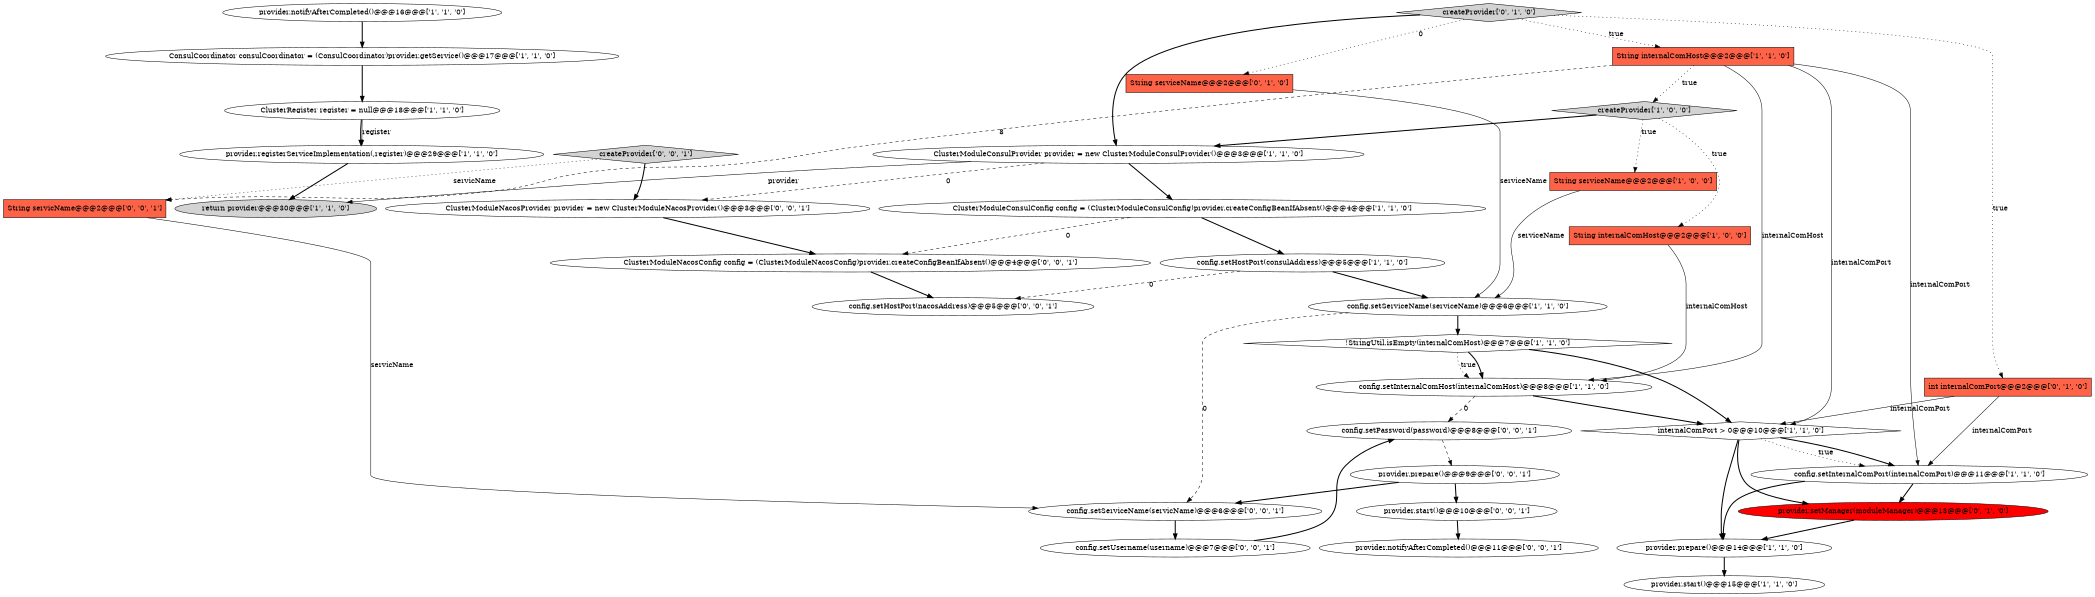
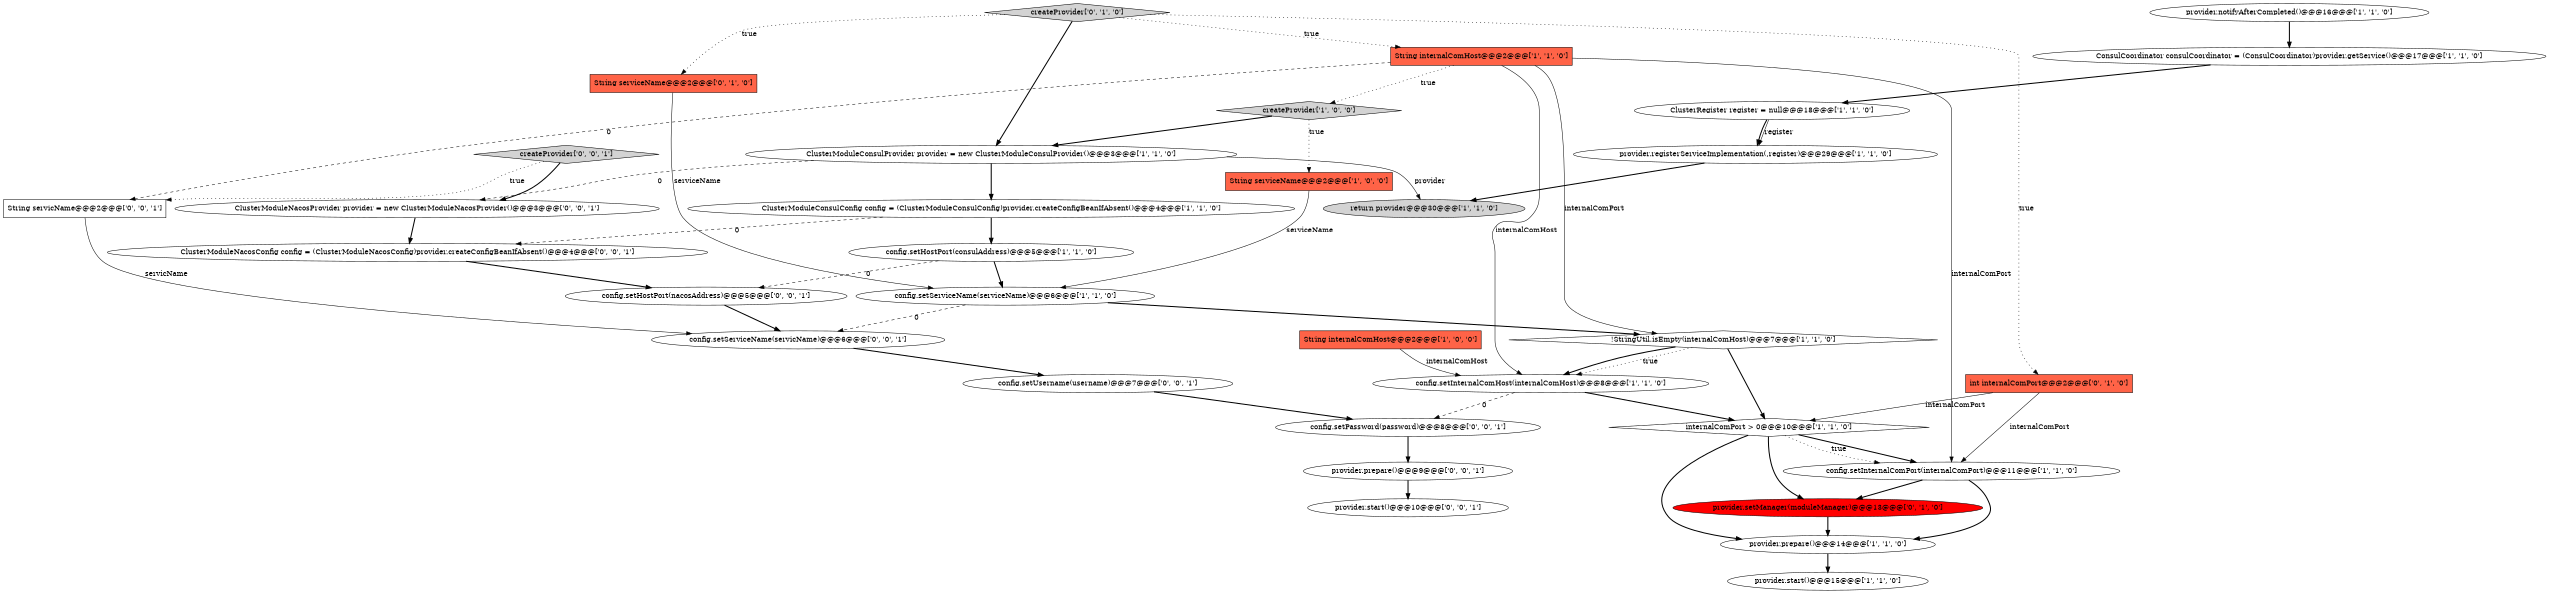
  digraph {
    node [fillcolor=white shape=ellipse style=filled]
    edge [style=bold]
    n1 [label="internalComPort > 0@@@10@@@['1', '1', '0']" shape=diamond]
    n2 [fillcolor=red label="provider.setManager(moduleManager)@@@13@@@['0', '1', '0']"]
    n3 [label="provider.prepare()@@@14@@@['1', '1', '0']"]
    n4 [label="config.setInternalComPort(internalComPort)@@@11@@@['1', '1', '0']"]
    n5 [label="provider.start()@@@15@@@['1', '1', '0']"]
    n6 [fillcolor=tomato label="String serviceName@@@2@@@['1', '0', '0']" shape=box]
    n7 [label="config.setServiceName(serviceName)@@@6@@@['1', '1', '0']"]
    n8 [label="config.setServiceName(servicName)@@@6@@@['0', '0', '1']"]
    n9 [label="!StringUtil.isEmpty(internalComHost)@@@7@@@['1', '1', '0']" shape=diamond]
    n10 [label="config.setUsername(username)@@@7@@@['0', '0', '1']"]
    n11 [label="config.setInternalComHost(internalComHost)@@@8@@@['1', '1', '0']"]
    n12 [label="provider.registerServiceImplementation(,register)@@@29@@@['1', '1', '0']"]
    n13 [fillcolor=lightgray label="return provider@@@30@@@['1', '1', '0']"]
    n14 [label="ClusterRegister register = null@@@18@@@['1', '1', '0']"]
    n15 [fillcolor=lightgray label="createProvider['0', '0', '1']" shape=diamond]
-   n16 [fillcolor=tomato label="String servicName@@@2@@@['0', '0', '1']" shape=box]
+   n16 [label="String servicName@@@2@@@['0', '0', '1']" shape=box]
    n17 [label="ClusterModuleNacosProvider provider = new ClusterModuleNacosProvider()@@@3@@@['0', '0', '1']"]
    n18 [label="ClusterModuleNacosConfig config = (ClusterModuleNacosConfig)provider.createConfigBeanIfAbsent()@@@4@@@['0', '0', '1']"]
    n19 [fillcolor=tomato label="String internalComHost@@@2@@@['1', '1', '0']" shape=box]
    n20 [fillcolor=lightgray label="createProvider['1', '0', '0']" shape=diamond]
    n21 [label="config.setPassword(password)@@@8@@@['0', '0', '1']"]
    n22 [label="provider.notifyAfterCompleted()@@@16@@@['1', '1', '0']"]
    n23 [label="ConsulCoordinator consulCoordinator = (ConsulCoordinator)provider.getService()@@@17@@@['1', '1', '0']"]
    n24 [label="config.setHostPort(nacosAddress)@@@5@@@['0', '0', '1']"]
    n25 [label="provider.start()@@@10@@@['0', '0', '1']"]
-   n26 [label="provider.notifyAfterCompleted()@@@11@@@['0', '0', '1']"]
    n27 [label="config.setHostPort(consulAddress)@@@5@@@['1', '1', '0']"]
    n28 [fillcolor=tomato label="String internalComHost@@@2@@@['1', '0', '0']" shape=box]
    n29 [fillcolor=tomato label="String serviceName@@@2@@@['0', '1', '0']" shape=box]
    n30 [label="provider.prepare()@@@9@@@['0', '0', '1']"]
    n31 [label="ClusterModuleConsulProvider provider = new ClusterModuleConsulProvider()@@@3@@@['1', '1', '0']"]
    n32 [label="ClusterModuleConsulConfig config = (ClusterModuleConsulConfig)provider.createConfigBeanIfAbsent()@@@4@@@['1', '1', '0']"]
    n33 [fillcolor=lightgray label="createProvider['0', '1', '0']" shape=diamond]
    n34 [fillcolor=tomato label="int internalComPort@@@2@@@['0', '1', '0']" shape=box]
    n1 -> n2
    n1 -> n3
    n1 -> n4
    n1 -> n4 [label=true style=dotted]
    n2 -> n3
    n3 -> n5
    n4 -> n2
    n4 -> n3
    n6 -> n7 [label=serviceName style=solid]
    n7 -> n8 [label=0 style=dashed]
    n7 -> n9
    n8 -> n10
    n9 -> n1
    n9 -> n11 [label=true style=dotted]
    n9 -> n11
    n10 -> n21
    n11 -> n1
    n11 -> n21 [label=0 style=dashed]
    n12 -> n13
    n14 -> n12
    n14 -> n12 [label=register style=solid]
-   n15 -> n16 [label=servicName style=dotted]
+   n15 -> n16 [label=true style=dotted]
    n15 -> n17
    n16 -> n8 [label=servicName style=solid]
    n17 -> n18
    n18 -> n24
-   n19 -> n1 [label=internalComPort style=solid]
+   n19 -> n9 [label=internalComPort style=solid]
    n19 -> n4 [label=internalComPort style=solid]
    n19 -> n11 [label=internalComHost style=solid]
-   n19 -> n16 [label=8 style=dashed]
+   n19 -> n16 [label=0 style=dashed]
    n19 -> n20 [label=true style=dotted]
    n20 -> n6 [label=true style=dotted]
-   n20 -> n28 [label=true style=dotted]
    n20 -> n31
-   n21 -> n30 [style=dashed]
+   n21 -> n30
    n22 -> n23
    n23 -> n14
-   n30 -> n8
-   n25 -> n26
+   n24 -> n8
    n27 -> n7
    n27 -> n24 [label=0 style=dashed]
    n28 -> n11 [label=internalComHost style=solid]
    n29 -> n7 [label=serviceName style=solid]
    n30 -> n25
    n31 -> n13 [label=provider style=solid]
    n31 -> n17 [label=0 style=dashed]
    n31 -> n32
    n32 -> n18 [label=0 style=dashed]
    n32 -> n27
    n33 -> n19 [label=true style=dotted]
-   n33 -> n29 [label=0 style=dotted]
+   n33 -> n29 [label=true style=dotted]
    n33 -> n31
    n33 -> n34 [label=true style=dotted]
    n34 -> n1 [label=internalComPort style=solid]
    n34 -> n4 [label=internalComPort style=solid]
  }
